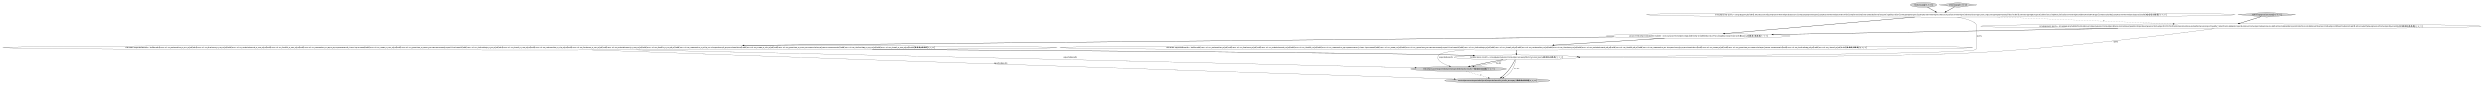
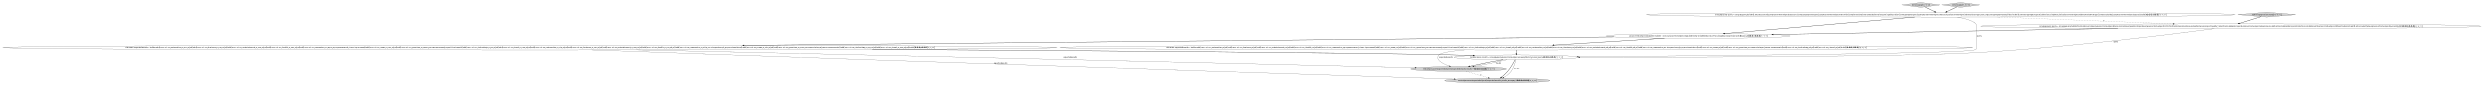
  digraph {
    fontname="Fira Sans"
    node [fillcolor=white shape=ellipse style=filled fontname="Fira Sans"]
    edge [style=bold fontname="Fira Sans"]
    n1 [fillcolor=lightgray label="testGroupByVarianceOnly['0', '0', '1']" shape=diamond]
    n2 [label="GroupByQuery query = GroupByQuery.builder().setDataSource(QueryRunnerTestHelper.dataSource).setQuerySegmentSpec(QueryRunnerTestHelper.firstToThird).setDimensions(new DefaultDimensionSpec(\"quality\",\"alias\")).setAggregatorSpecs(VarianceTestHelper.indexVarianceAggr).setPostAggregatorSpecs(Collections.singletonList(VarianceTestHelper.stddevOfIndexPostAggr)).setGranularity(QueryRunnerTestHelper.dayGran).build()@@@3@@@['0', '0', '1']"]
    n3 [fillcolor=lightgray label="TestHelper.assertExpectedObjects(expectedResults,results,\"\")@@@9@@@['1', '0', '1']"]
    n4 [fillcolor=lightgray label="TestHelper.assertExpectedObjects(expectedResults,results,\"groupBy\")@@@9@@@['0', '1', '0']"]
-   n5 [fillcolor=lightgray label="testGroupBy['0', '1', '0']"]
+   n5 [fillcolor=lightgray label="testGroupBy['0', '1', '0']" shape=diamond]
    n6 [label="GroupByQuery query = GroupByQuery.builder().setDataSource(QueryRunnerTestHelper.dataSource).setQuerySegmentSpec(QueryRunnerTestHelper.firstToThird).setDimensions(new DefaultDimensionSpec(\"quality\",\"alias\")).setAggregatorSpecs(QueryRunnerTestHelper.rowsCount,VarianceTestHelper.indexVarianceAggr,new LongSumAggregatorFactory(\"idx\",\"index\")).setPostAggregatorSpecs(Collections.singletonList(VarianceTestHelper.stddevOfIndexPostAggr)).setGranularity(QueryRunnerTestHelper.dayGran).build()@@@3@@@['1', '1', '0']"]
    n7 [label="Iterable<Row> results = GroupByQueryRunnerTestHelper.runQuery(factory,runner,query)@@@8@@@['1', '1', '1']"]
    n8 [label="VarianceTestHelper.RowBuilder builder = new VarianceTestHelper.RowBuilder(new String((((edu.fdu.CPPDG.tinypdg.pe.ExpressionInfo@9a8c62)@@@4@@@['1', '1', '1']"]
    n9 [label="List<Row> expectedResults = builder.add(\"2011-04-01\",\"automotive\",0d,0d).add(\"2011-04-01\",\"business\",0d,0d).add(\"2011-04-01\",\"entertainment\",0d,0d).add(\"2011-04-01\",\"health\",0d,0d).add(\"2011-04-01\",\"mezzanine\",737.0179286322613d,543195.4271253889d).add(\"2011-04-01\",\"news\",0d,0d).add(\"2011-04-01\",\"premium\",726.6322593583996d,527994.4403402924d).add(\"2011-04-01\",\"technology\",0d,0d).add(\"2011-04-01\",\"travel\",0d,0d).add(\"2011-04-02\",\"automotive\",0d,0d).add(\"2011-04-02\",\"business\",0d,0d).add(\"2011-04-02\",\"entertainment\",0d,0d).add(\"2011-04-02\",\"health\",0d,0d).add(\"2011-04-02\",\"mezzanine\",611.3420766546617d,373739.13468843425d).add(\"2011-04-02\",\"news\",0d,0d).add(\"2011-04-02\",\"premium\",621.3898134843073d,386125.30030206224d).add(\"2011-04-02\",\"technology\",0d,0d).add(\"2011-04-02\",\"travel\",0d,0d).build()@@@7@@@['0', '0', '1']"]
    n10 [label="List<Row> expectedResults = builder.add(\"2011-04-01\",\"automotive\",1L,135L,0d,0d).add(\"2011-04-01\",\"business\",1L,118L,0d,0d).add(\"2011-04-01\",\"entertainment\",1L,158L,0d,0d).add(\"2011-04-01\",\"health\",1L,120L,0d,0d).add(\"2011-04-01\",\"mezzanine\",3L,2870L,737.0179286322613d,543195.4271253889d).add(\"2011-04-01\",\"news\",1L,121L,0d,0d).add(\"2011-04-01\",\"premium\",3L,2900L,726.6322593583996d,527994.4403402924d).add(\"2011-04-01\",\"technology\",1L,78L,0d,0d).add(\"2011-04-01\",\"travel\",1L,119L,0d,0d).add(\"2011-04-02\",\"automotive\",1L,147L,0d,0d).add(\"2011-04-02\",\"business\",1L,112L,0d,0d).add(\"2011-04-02\",\"entertainment\",1L,166L,0d,0d).add(\"2011-04-02\",\"health\",1L,113L,0d,0d).add(\"2011-04-02\",\"mezzanine\",3L,2447L,611.3420766546617d,373739.13468843425d).add(\"2011-04-02\",\"news\",1L,114L,0d,0d).add(\"2011-04-02\",\"premium\",3L,2505L,621.3898134843073d,386125.30030206224d).add(\"2011-04-02\",\"technology\",1L,97L,0d,0d).add(\"2011-04-02\",\"travel\",1L,126L,0d,0d).build()@@@7@@@['1', '1', '0']"]
    n11 [fillcolor=lightgray label="testGroupBy['1', '0', '0']" shape=diamond]
    n1 -> n2
    n2 -> n7 [label=query style=solid]
    n2 -> n8
    n3 -> n4 [label=0 style=dashed]
    n5 -> n6
    n6 -> n2 [label=0 style=dashed]
    n6 -> n7 [label=query style=solid]
    n6 -> n8
    n7 -> n3
    n7 -> n3 [label=results style=solid]
    n7 -> n4
    n7 -> n4 [label=results style=solid]
    n8 -> n9
    n8 -> n10
    n9 -> n3 [label=expectedResults style=solid]
    n9 -> n7
    n10 -> n3 [label=expectedResults style=solid]
    n10 -> n4 [label=expectedResults style=solid]
    n10 -> n7
    n11 -> n6
  }
